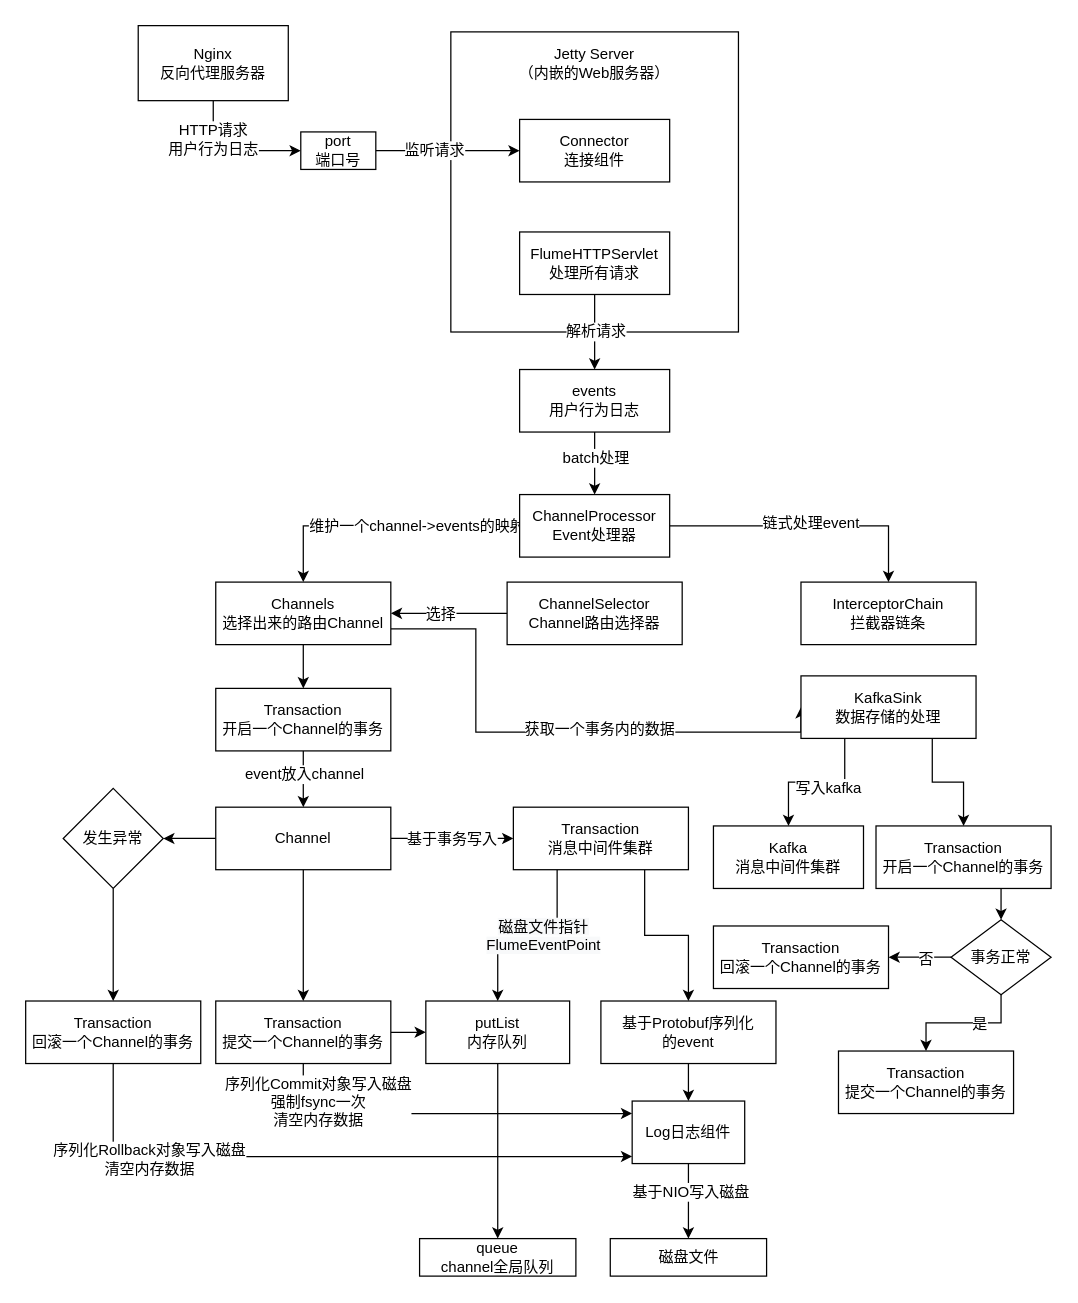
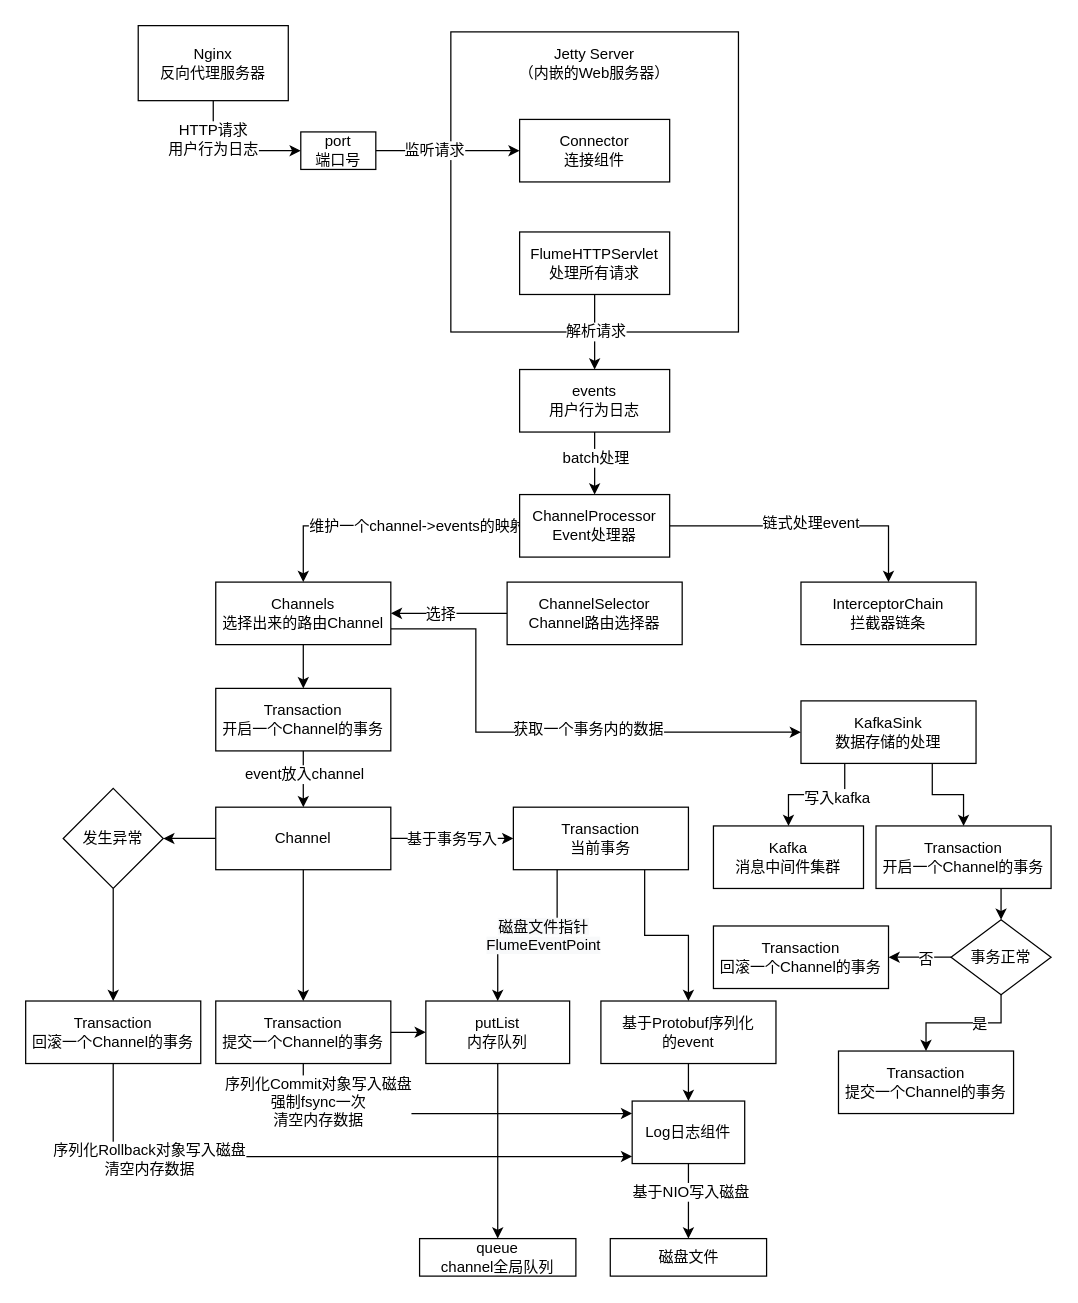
  <mxCell id="0" />
  <mxCell id="1" parent="0" />
  <mxCell id="2" value="" style="rounded=0;whiteSpace=wrap;html=1;" vertex="1" parent="1"><mxGeometry x="360" y="25" width="230" height="240" as="geometry" /></mxCell>
  <mxCell id="3" value="Jetty Server&lt;br&gt;（内嵌的Web服务器）" style="text;html=1;strokeColor=none;fillColor=none;align=center;verticalAlign=middle;whiteSpace=wrap;rounded=0;" vertex="1" parent="1"><mxGeometry x="410" y="35" width="130" height="30" as="geometry" /></mxCell>
  <mxCell id="4" value="Connector&lt;br&gt;连接组件" style="rounded=0;whiteSpace=wrap;html=1;" vertex="1" parent="1"><mxGeometry x="415" y="95" width="120" height="50" as="geometry" /></mxCell>
  <mxCell id="5" style="edgeStyle=orthogonalEdgeStyle;rounded=0;orthogonalLoop=1;jettySize=auto;html=1;" edge="1" parent="1" source="7" target="16"><mxGeometry relative="1" as="geometry" /></mxCell>
  <mxCell id="6" value="解析请求" style="text;html=1;align=center;verticalAlign=middle;resizable=0;points=[];labelBackgroundColor=#ffffff;" vertex="1" connectable="0" parent="5"><mxGeometry x="-0.26" relative="1" as="geometry"><mxPoint y="7.93" as="offset" /></mxGeometry></mxCell>
  <mxCell id="7" value="FlumeHTTPServlet&lt;br&gt;处理所有请求" style="rounded=0;whiteSpace=wrap;html=1;" vertex="1" parent="1"><mxGeometry x="415" y="185" width="120" height="50" as="geometry" /></mxCell>
  <mxCell id="8" style="edgeStyle=orthogonalEdgeStyle;rounded=0;orthogonalLoop=1;jettySize=auto;html=1;entryX=0;entryY=0.5;entryDx=0;entryDy=0;" edge="1" parent="1" source="10" target="13"><mxGeometry relative="1" as="geometry"><Array as="points"><mxPoint x="170" y="120" /></Array></mxGeometry></mxCell>
  <mxCell id="9" value="HTTP请求&lt;br&gt;用户行为日志" style="text;html=1;align=center;verticalAlign=middle;resizable=0;points=[];labelBackgroundColor=#ffffff;" vertex="1" connectable="0" parent="8"><mxGeometry x="-0.455" y="-1" relative="1" as="geometry"><mxPoint as="offset" /></mxGeometry></mxCell>
  <mxCell id="10" value="Nginx&lt;br&gt;反向代理服务器" style="rounded=0;whiteSpace=wrap;html=1;" vertex="1" parent="1"><mxGeometry x="110" y="20" width="120" height="60" as="geometry" /></mxCell>
  <mxCell id="11" style="edgeStyle=orthogonalEdgeStyle;rounded=0;orthogonalLoop=1;jettySize=auto;html=1;" edge="1" parent="1" source="13" target="4"><mxGeometry relative="1" as="geometry" /></mxCell>
  <mxCell id="12" value="监听请求" style="text;html=1;align=center;verticalAlign=middle;resizable=0;points=[];labelBackgroundColor=#ffffff;" vertex="1" connectable="0" parent="11"><mxGeometry x="-0.2" y="1" relative="1" as="geometry"><mxPoint as="offset" /></mxGeometry></mxCell>
  <mxCell id="13" value="port&lt;br&gt;端口号" style="rounded=0;whiteSpace=wrap;html=1;" vertex="1" parent="1"><mxGeometry x="240" y="105" width="60" height="30" as="geometry" /></mxCell>
  <mxCell id="14" style="edgeStyle=orthogonalEdgeStyle;rounded=0;orthogonalLoop=1;jettySize=auto;html=1;entryX=0.5;entryY=0;entryDx=0;entryDy=0;" edge="1" parent="1" source="16" target="21"><mxGeometry relative="1" as="geometry" /></mxCell>
  <mxCell id="15" value="batch处理" style="text;html=1;align=center;verticalAlign=middle;resizable=0;points=[];labelBackgroundColor=#ffffff;" vertex="1" connectable="0" parent="14"><mxGeometry x="-0.22" relative="1" as="geometry"><mxPoint as="offset" /></mxGeometry></mxCell>
  <mxCell id="16" value="events&lt;br&gt;用户行为日志" style="rounded=0;whiteSpace=wrap;html=1;" vertex="1" parent="1"><mxGeometry x="415" y="295" width="120" height="50" as="geometry" /></mxCell>
  <mxCell id="17" style="edgeStyle=orthogonalEdgeStyle;rounded=0;orthogonalLoop=1;jettySize=auto;html=1;entryX=0.5;entryY=0;entryDx=0;entryDy=0;" edge="1" parent="1" source="21" target="25"><mxGeometry relative="1" as="geometry" /></mxCell>
  <mxCell id="18" value="维护一个channel-&amp;gt;events的映射" style="text;html=1;align=center;verticalAlign=middle;resizable=0;points=[];labelBackgroundColor=#ffffff;" vertex="1" connectable="0" parent="17"><mxGeometry x="0.119" y="1" relative="1" as="geometry"><mxPoint x="39.48" y="-0.97" as="offset" /></mxGeometry></mxCell>
  <mxCell id="19" style="edgeStyle=orthogonalEdgeStyle;rounded=0;orthogonalLoop=1;jettySize=auto;html=1;entryX=0.5;entryY=0;entryDx=0;entryDy=0;" edge="1" parent="1" source="21" target="29"><mxGeometry relative="1" as="geometry" /></mxCell>
  <mxCell id="20" value="链式处理event" style="text;html=1;align=center;verticalAlign=middle;resizable=0;points=[];labelBackgroundColor=#ffffff;" vertex="1" connectable="0" parent="19"><mxGeometry x="0.017" y="3" relative="1" as="geometry"><mxPoint as="offset" /></mxGeometry></mxCell>
  <mxCell id="21" value="ChannelProcessor&lt;br&gt;Event处理器" style="rounded=0;whiteSpace=wrap;html=1;" vertex="1" parent="1"><mxGeometry x="415" y="395" width="120" height="50" as="geometry" /></mxCell>
  <mxCell id="22" style="edgeStyle=orthogonalEdgeStyle;rounded=0;orthogonalLoop=1;jettySize=auto;html=1;entryX=0.5;entryY=0;entryDx=0;entryDy=0;" edge="1" parent="1" source="25" target="32"><mxGeometry relative="1" as="geometry" /></mxCell>
  <mxCell id="23" style="edgeStyle=orthogonalEdgeStyle;rounded=0;orthogonalLoop=1;jettySize=auto;html=1;exitX=1;exitY=0.75;exitDx=0;exitDy=0;entryX=0;entryY=0.5;entryDx=0;entryDy=0;" edge="1" parent="1" source="25" target="63"><mxGeometry relative="1" as="geometry"><Array as="points"><mxPoint x="380" y="503" /><mxPoint x="380" y="585" /></Array></mxGeometry></mxCell>
  <mxCell id="24" value="获取一个事务内的数据" style="text;html=1;align=center;verticalAlign=middle;resizable=0;points=[];labelBackgroundColor=#ffffff;" vertex="1" connectable="0" parent="23"><mxGeometry x="-0.117" y="3" relative="1" as="geometry"><mxPoint x="58.83" as="offset" /></mxGeometry></mxCell>
  <mxCell id="25" value="Channels&lt;br&gt;选择出来的路由Channel" style="rounded=0;whiteSpace=wrap;html=1;" vertex="1" parent="1"><mxGeometry x="172" y="465" width="140" height="50" as="geometry" /></mxCell>
  <mxCell id="26" style="edgeStyle=orthogonalEdgeStyle;rounded=0;orthogonalLoop=1;jettySize=auto;html=1;entryX=1;entryY=0.5;entryDx=0;entryDy=0;" edge="1" parent="1" source="28" target="25"><mxGeometry relative="1" as="geometry" /></mxCell>
  <mxCell id="27" value="选择" style="text;html=1;align=center;verticalAlign=middle;resizable=0;points=[];labelBackgroundColor=#ffffff;" vertex="1" connectable="0" parent="26"><mxGeometry x="0.166" relative="1" as="geometry"><mxPoint as="offset" /></mxGeometry></mxCell>
  <mxCell id="28" value="ChannelSelector&lt;br&gt;Channel路由选择器" style="rounded=0;whiteSpace=wrap;html=1;" vertex="1" parent="1"><mxGeometry x="405" y="465" width="140" height="50" as="geometry" /></mxCell>
  <mxCell id="29" value="InterceptorChain&lt;br&gt;拦截器链条" style="rounded=0;whiteSpace=wrap;html=1;" vertex="1" parent="1"><mxGeometry x="640" y="465" width="140" height="50" as="geometry" /></mxCell>
  <mxCell id="30" style="edgeStyle=orthogonalEdgeStyle;rounded=0;orthogonalLoop=1;jettySize=auto;html=1;entryX=0.5;entryY=0;entryDx=0;entryDy=0;" edge="1" parent="1" source="32" target="37"><mxGeometry relative="1" as="geometry" /></mxCell>
  <mxCell id="31" value="event放入channel" style="text;html=1;align=center;verticalAlign=middle;resizable=0;points=[];labelBackgroundColor=#ffffff;" vertex="1" connectable="0" parent="30"><mxGeometry x="-0.2" relative="1" as="geometry"><mxPoint as="offset" /></mxGeometry></mxCell>
  <mxCell id="32" value="Transaction&lt;br&gt;开启一个Channel的事务" style="rounded=0;whiteSpace=wrap;html=1;" vertex="1" parent="1"><mxGeometry x="172" y="550" width="140" height="50" as="geometry" /></mxCell>
  <mxCell id="33" style="edgeStyle=orthogonalEdgeStyle;rounded=0;orthogonalLoop=1;jettySize=auto;html=1;" edge="1" parent="1" source="37" target="41"><mxGeometry relative="1" as="geometry" /></mxCell>
  <mxCell id="34" style="edgeStyle=orthogonalEdgeStyle;rounded=0;orthogonalLoop=1;jettySize=auto;html=1;entryX=1;entryY=0.5;entryDx=0;entryDy=0;" edge="1" parent="1" source="37" target="43"><mxGeometry relative="1" as="geometry" /></mxCell>
  <mxCell id="35" style="edgeStyle=orthogonalEdgeStyle;rounded=0;orthogonalLoop=1;jettySize=auto;html=1;entryX=0;entryY=0.5;entryDx=0;entryDy=0;" edge="1" parent="1" source="37" target="50"><mxGeometry relative="1" as="geometry" /></mxCell>
  <mxCell id="36" value="基于事务写入" style="text;html=1;align=center;verticalAlign=middle;resizable=0;points=[];labelBackgroundColor=#ffffff;" vertex="1" connectable="0" parent="35"><mxGeometry x="-0.331" y="-1" relative="1" as="geometry"><mxPoint x="15" y="-1" as="offset" /></mxGeometry></mxCell>
  <mxCell id="37" value="Channel" style="rounded=0;whiteSpace=wrap;html=1;" vertex="1" parent="1"><mxGeometry x="172" y="645" width="140" height="50" as="geometry" /></mxCell>
  <mxCell id="38" style="edgeStyle=orthogonalEdgeStyle;rounded=0;orthogonalLoop=1;jettySize=auto;html=1;entryX=0;entryY=0.5;entryDx=0;entryDy=0;" edge="1" parent="1" source="41" target="54"><mxGeometry relative="1" as="geometry" /></mxCell>
  <mxCell id="39" style="edgeStyle=orthogonalEdgeStyle;rounded=0;orthogonalLoop=1;jettySize=auto;html=1;" edge="1" parent="1" source="41" target="57"><mxGeometry relative="1" as="geometry"><Array as="points"><mxPoint x="242" y="890" /></Array></mxGeometry></mxCell>
  <mxCell id="40" value="序列化Commit对象写入磁盘&lt;br&gt;强制fsync一次&lt;br&gt;清空内存数据" style="text;html=1;align=center;verticalAlign=middle;resizable=0;points=[];labelBackgroundColor=#ffffff;" vertex="1" connectable="0" parent="39"><mxGeometry x="-0.663" y="38" relative="1" as="geometry"><mxPoint y="28" as="offset" /></mxGeometry></mxCell>
  <mxCell id="41" value="Transaction&lt;br&gt;提交一个Channel的事务" style="rounded=0;whiteSpace=wrap;html=1;" vertex="1" parent="1"><mxGeometry x="172" y="800" width="140" height="50" as="geometry" /></mxCell>
  <mxCell id="42" style="edgeStyle=orthogonalEdgeStyle;rounded=0;orthogonalLoop=1;jettySize=auto;html=1;entryX=0.5;entryY=0;entryDx=0;entryDy=0;" edge="1" parent="1" source="43" target="46"><mxGeometry relative="1" as="geometry" /></mxCell>
  <mxCell id="43" value="发生异常" style="rhombus;whiteSpace=wrap;html=1;" vertex="1" parent="1"><mxGeometry x="50" y="630" width="80" height="80" as="geometry" /></mxCell>
  <mxCell id="44" style="edgeStyle=orthogonalEdgeStyle;rounded=0;orthogonalLoop=1;jettySize=auto;html=1;entryX=0;entryY=0.887;entryDx=0;entryDy=0;entryPerimeter=0;" edge="1" parent="1" source="46" target="57"><mxGeometry relative="1" as="geometry"><Array as="points"><mxPoint x="90" y="924" /></Array></mxGeometry></mxCell>
  <mxCell id="45" value="序列化Rollback对象写入磁盘&lt;br&gt;清空内存数据" style="text;html=1;align=center;verticalAlign=middle;resizable=0;points=[];labelBackgroundColor=#ffffff;" vertex="1" connectable="0" parent="44"><mxGeometry x="-0.696" y="28" relative="1" as="geometry"><mxPoint x="29" y="30" as="offset" /></mxGeometry></mxCell>
  <mxCell id="46" value="Transaction&lt;br&gt;回滚一个Channel的事务" style="rounded=0;whiteSpace=wrap;html=1;" vertex="1" parent="1"><mxGeometry y="800" width="140" height="50" as="geometry" x="20" /></mxCell>
  <mxCell id="47" style="edgeStyle=orthogonalEdgeStyle;rounded=0;orthogonalLoop=1;jettySize=auto;html=1;exitX=0.25;exitY=1;exitDx=0;exitDy=0;" edge="1" parent="1" source="50" target="54"><mxGeometry relative="1" as="geometry" /></mxCell>
  <mxCell id="48" value="&lt;span style=&quot;white-space: normal ; background-color: rgb(248 , 249 , 250)&quot;&gt;磁盘文件指针FlumeEventPoint&lt;/span&gt;" style="text;html=1;align=center;verticalAlign=middle;resizable=0;points=[];labelBackgroundColor=#ffffff;" vertex="1" connectable="0" parent="47"><mxGeometry x="-0.318" y="-12" relative="1" as="geometry"><mxPoint as="offset" /></mxGeometry></mxCell>
  <mxCell id="49" style="edgeStyle=orthogonalEdgeStyle;rounded=0;orthogonalLoop=1;jettySize=auto;html=1;exitX=0.75;exitY=1;exitDx=0;exitDy=0;" edge="1" parent="1" source="50" target="52"><mxGeometry relative="1" as="geometry" /></mxCell>
- <mxCell id="50" value="Transaction&lt;br&gt;消息中间件集群" style="rounded=0;whiteSpace=wrap;html=1;" vertex="1" parent="1"><mxGeometry x="410" y="645" width="140" height="50" as="geometry" /></mxCell>
+ <mxCell id="50" value="Transaction&lt;br&gt;当前事务" style="rounded=0;whiteSpace=wrap;html=1;" vertex="1" parent="1"><mxGeometry x="410" y="645" width="140" height="50" as="geometry" /></mxCell>
  <mxCell id="51" style="edgeStyle=orthogonalEdgeStyle;rounded=0;orthogonalLoop=1;jettySize=auto;html=1;entryX=0.5;entryY=0;entryDx=0;entryDy=0;" edge="1" parent="1" source="52" target="57"><mxGeometry relative="1" as="geometry" /></mxCell>
  <mxCell id="52" value="基于Protobuf序列化&lt;br&gt;的event" style="rounded=0;whiteSpace=wrap;html=1;" vertex="1" parent="1"><mxGeometry x="480" y="800" width="140" height="50" as="geometry" /></mxCell>
  <mxCell id="53" style="edgeStyle=orthogonalEdgeStyle;rounded=0;orthogonalLoop=1;jettySize=auto;html=1;entryX=0.5;entryY=0;entryDx=0;entryDy=0;" edge="1" parent="1" source="54" target="59"><mxGeometry relative="1" as="geometry" /></mxCell>
  <mxCell id="54" value="putList&lt;br&gt;内存队列" style="rounded=0;whiteSpace=wrap;html=1;" vertex="1" parent="1"><mxGeometry x="340" y="800" width="115" height="50" as="geometry" /></mxCell>
  <mxCell id="55" style="edgeStyle=orthogonalEdgeStyle;rounded=0;orthogonalLoop=1;jettySize=auto;html=1;entryX=0.5;entryY=0;entryDx=0;entryDy=0;" edge="1" parent="1" source="57" target="58"><mxGeometry relative="1" as="geometry" /></mxCell>
  <mxCell id="56" value="基于NIO写入磁盘" style="text;html=1;align=center;verticalAlign=middle;resizable=0;points=[];labelBackgroundColor=#ffffff;" vertex="1" connectable="0" parent="55"><mxGeometry x="-0.262" y="1" relative="1" as="geometry"><mxPoint as="offset" /></mxGeometry></mxCell>
  <mxCell id="57" value="Log日志组件" style="rounded=0;whiteSpace=wrap;html=1;" vertex="1" parent="1"><mxGeometry x="505" y="880" width="90" height="50" as="geometry" /></mxCell>
  <mxCell id="58" value="磁盘文件" style="rounded=0;whiteSpace=wrap;html=1;" vertex="1" parent="1"><mxGeometry x="487.5" y="990" width="125" height="30" as="geometry" /></mxCell>
  <mxCell id="59" value="queue&lt;br&gt;channel全局队列" style="rounded=0;whiteSpace=wrap;html=1;" vertex="1" parent="1"><mxGeometry x="335" y="990" width="125" height="30" as="geometry" /></mxCell>
  <mxCell id="60" style="edgeStyle=orthogonalEdgeStyle;rounded=0;orthogonalLoop=1;jettySize=auto;html=1;exitX=0.75;exitY=1;exitDx=0;exitDy=0;entryX=0.5;entryY=0;entryDx=0;entryDy=0;" edge="1" parent="1" source="63" target="65"><mxGeometry relative="1" as="geometry" /></mxCell>
  <mxCell id="61" style="edgeStyle=orthogonalEdgeStyle;rounded=0;orthogonalLoop=1;jettySize=auto;html=1;exitX=0.25;exitY=1;exitDx=0;exitDy=0;" edge="1" parent="1" source="63" target="66"><mxGeometry relative="1" as="geometry" /></mxCell>
  <mxCell id="62" value="写入kafka" style="text;html=1;align=center;verticalAlign=middle;resizable=0;points=[];labelBackgroundColor=#ffffff;" vertex="1" connectable="0" parent="61"><mxGeometry x="-0.474" y="-7" relative="1" as="geometry"><mxPoint x="-7" y="9" as="offset" /></mxGeometry></mxCell>
- <mxCell id="63" value="KafkaSink&lt;br&gt;数据存储的处理" style="rounded=0;whiteSpace=wrap;html=1;" vertex="1" parent="1"><mxGeometry x="640" y="540" width="140" height="50" as="geometry" /></mxCell>
+ <mxCell id="63" value="KafkaSink&lt;br&gt;数据存储的处理" style="rounded=0;whiteSpace=wrap;html=1;" vertex="1" parent="1"><mxGeometry x="640" y="560" width="140" height="50" as="geometry" /></mxCell>
  <mxCell id="64" style="edgeStyle=orthogonalEdgeStyle;rounded=0;orthogonalLoop=1;jettySize=auto;html=1;exitX=0.75;exitY=1;exitDx=0;exitDy=0;entryX=0.5;entryY=0;entryDx=0;entryDy=0;" edge="1" parent="1" source="65" target="71"><mxGeometry relative="1" as="geometry" /></mxCell>
  <mxCell id="65" value="Transaction&lt;br&gt;开启一个Channel的事务" style="rounded=0;whiteSpace=wrap;html=1;" vertex="1" parent="1"><mxGeometry x="700" y="660" width="140" height="50" as="geometry" /></mxCell>
  <mxCell id="66" value="Kafka&lt;br&gt;消息中间件集群" style="rounded=0;whiteSpace=wrap;html=1;" vertex="1" parent="1"><mxGeometry x="570" y="660" width="120" height="50" as="geometry" /></mxCell>
  <mxCell id="67" style="edgeStyle=orthogonalEdgeStyle;rounded=0;orthogonalLoop=1;jettySize=auto;html=1;entryX=1;entryY=0.5;entryDx=0;entryDy=0;" edge="1" parent="1" source="71" target="72"><mxGeometry relative="1" as="geometry" /></mxCell>
  <mxCell id="68" value="否" style="text;html=1;align=center;verticalAlign=middle;resizable=0;points=[];labelBackgroundColor=#ffffff;" vertex="1" connectable="0" parent="67"><mxGeometry x="-0.176" y="1" relative="1" as="geometry"><mxPoint as="offset" /></mxGeometry></mxCell>
  <mxCell id="69" style="edgeStyle=orthogonalEdgeStyle;rounded=0;orthogonalLoop=1;jettySize=auto;html=1;exitX=0.5;exitY=1;exitDx=0;exitDy=0;entryX=0.5;entryY=0;entryDx=0;entryDy=0;" edge="1" parent="1" source="71" target="73"><mxGeometry relative="1" as="geometry" /></mxCell>
  <mxCell id="70" value="是" style="text;html=1;align=center;verticalAlign=middle;resizable=0;points=[];labelBackgroundColor=#ffffff;" vertex="1" connectable="0" parent="69"><mxGeometry x="-0.238" y="1" relative="1" as="geometry"><mxPoint as="offset" /></mxGeometry></mxCell>
  <mxCell id="71" value="事务正常" style="rhombus;whiteSpace=wrap;html=1;" vertex="1" parent="1"><mxGeometry x="760" y="735" width="80" height="60" as="geometry" /></mxCell>
  <mxCell id="72" value="Transaction&lt;br&gt;回滚一个Channel的事务" style="rounded=0;whiteSpace=wrap;html=1;" vertex="1" parent="1"><mxGeometry x="570" y="740" width="140" height="50" as="geometry" /></mxCell>
  <mxCell id="73" value="Transaction&lt;br&gt;提交一个Channel的事务" style="rounded=0;whiteSpace=wrap;html=1;" vertex="1" parent="1"><mxGeometry x="670" y="840" width="140" height="50" as="geometry" /></mxCell>
